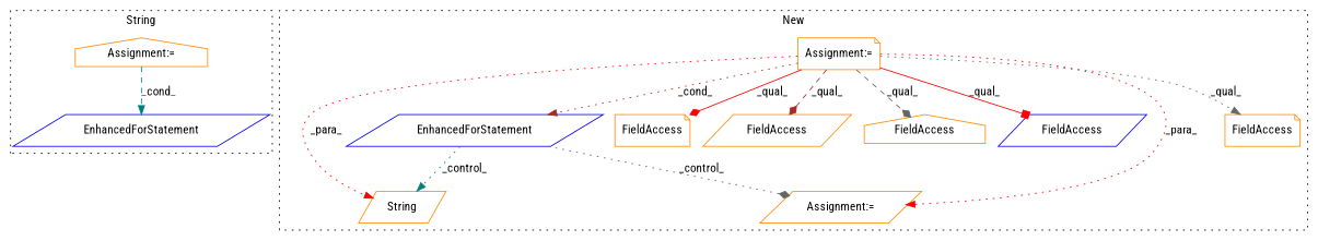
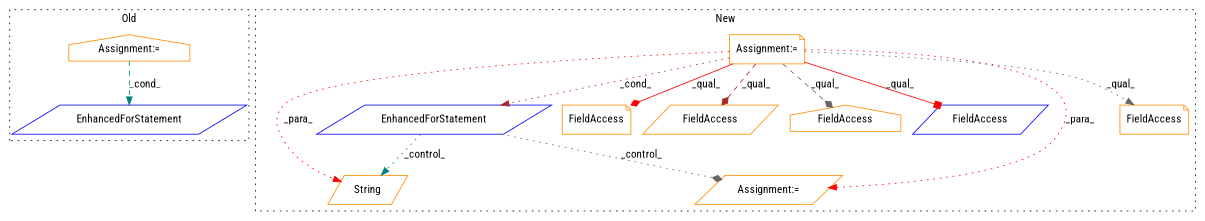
  digraph {
    fontname="Roboto Condensed"
    node [a=22 l="61,2" s="2713,2823" shape=parallelogram color=darkorange fontname="Roboto Condensed"]
    edge [color=red style=dotted arrowhead=normal fontname="Roboto Condensed"]
    n1 [a=70 label=EnhancedForStatement color=blue]
    n2 [a=7 label="Assignment:=" shape=house]
    n3 [a=32 l="7,1" label=String s="2701,2731"]
    n4 [a=70 l="57,2" label=EnhancedForStatement s="2273,2355" color=blue]
    n5 [a=7 l=1 label="Assignment:=" s=2212 shape=note]
    n6 [l=7 label=FieldAccess s=2960 shape=note]
    n7 [l=8 label=FieldAccess s=2968]
    n8 [l=24 label=FieldAccess s=2652 shape=house]
    n9 [l=11 label=FieldAccess s=2791 color=blue]
    n10 [a=7 l=1 label="Assignment:=" s=2954]
    n11 [l=16 label=FieldAccess s=2916 shape=note]
    subgraph cluster_1 {
-     label=String
+     label=Old
      style=dotted
      n1
      n2
    }
    subgraph cluster_2 {
      label=New
      style=dotted
      n3
      n4
      n5
      n6
      n7
      n8
      n9
      n10
      n11
    }
    n2 -> n1 [label=_cond_ color=teal style=dashed]
    n4 -> n3 [label=_control_ color=teal]
    n4 -> n10 [label=_control_ color=gray40 arrowhead=diamond]
    n5 -> n3 [label=_para_]
    n5 -> n4 [label=_cond_ color=brown]
    n5 -> n6 [label=_qual_ style=solid arrowhead=diamond]
    n5 -> n7 [label=_qual_ color=brown style=dashed arrowhead=diamond]
    n5 -> n8 [label=_qual_ color=gray40 style=dashed arrowhead=diamond]
    n5 -> n9 [label=_qual_ style=solid arrowhead=box]
    n5 -> n10 [label=_para_]
    n5 -> n11 [label=_qual_ color=gray40]
  }
